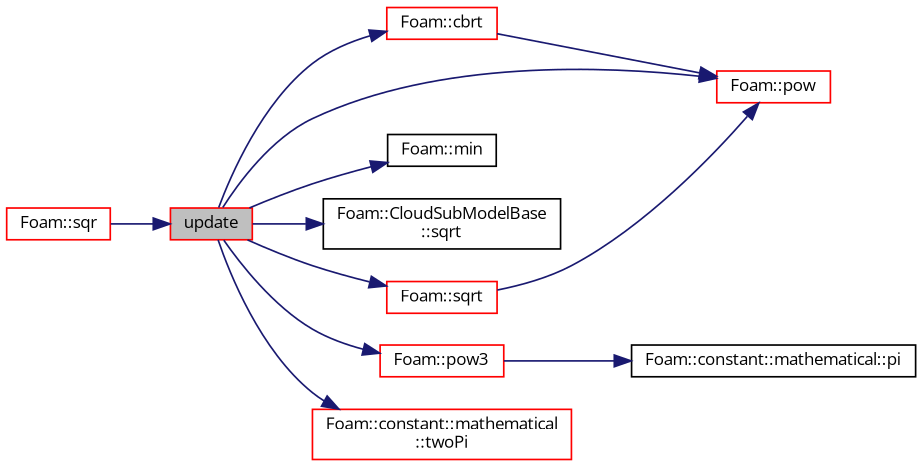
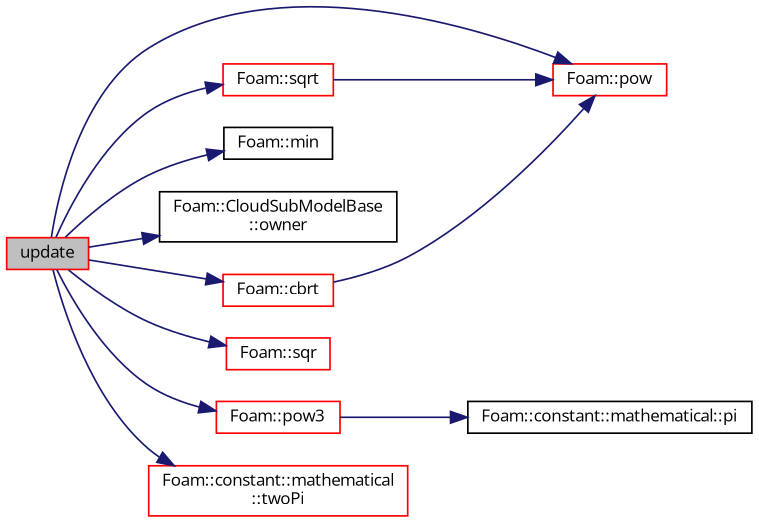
  digraph {
    fontname="Open Sans"
    rankdir=LR
    node [color=red fontname="Open Sans" fontsize=10 shape=record]
    edge [color=midnightblue fontname="Open Sans" fontsize=10 labelfontname=Helvetica labelfontsize=10 style=solid]
    n1 [fillcolor=grey75 fontcolor=black height=0.2 label=update style=filled width=0.4]
    n2 [height=0.2 label="Foam::cbrt" width=0.4]
    n3 [height=0.2 label="Foam::pow" width=0.4]
    n4 [color=black height=0.2 label="Foam::min" width=0.4]
-   n5 [color=black height=0.2 label="Foam::CloudSubModelBase\l::sqrt" width=0.4]
+   n5 [color=black height=0.2 label="Foam::CloudSubModelBase\l::owner" width=0.4]
    n6 [height=0.2 label="Foam::pow3" width=0.4]
    n7 [height=0.2 label="Foam::sqr" width=0.4]
    n8 [height=0.2 label="Foam::sqrt" width=0.4]
    n9 [height=0.2 label="Foam::constant::mathematical\l::twoPi" width=0.4]
    n10 [color=black height=0.2 label="Foam::constant::mathematical::pi" width=0.4]
    n1 -> n2
    n1 -> n3
    n1 -> n4
    n1 -> n5
    n1 -> n6
-   n7 -> n1
+   n1 -> n7
    n1 -> n8
    n1 -> n9
    n2 -> n3
    n6 -> n10
    n8 -> n3
  }
